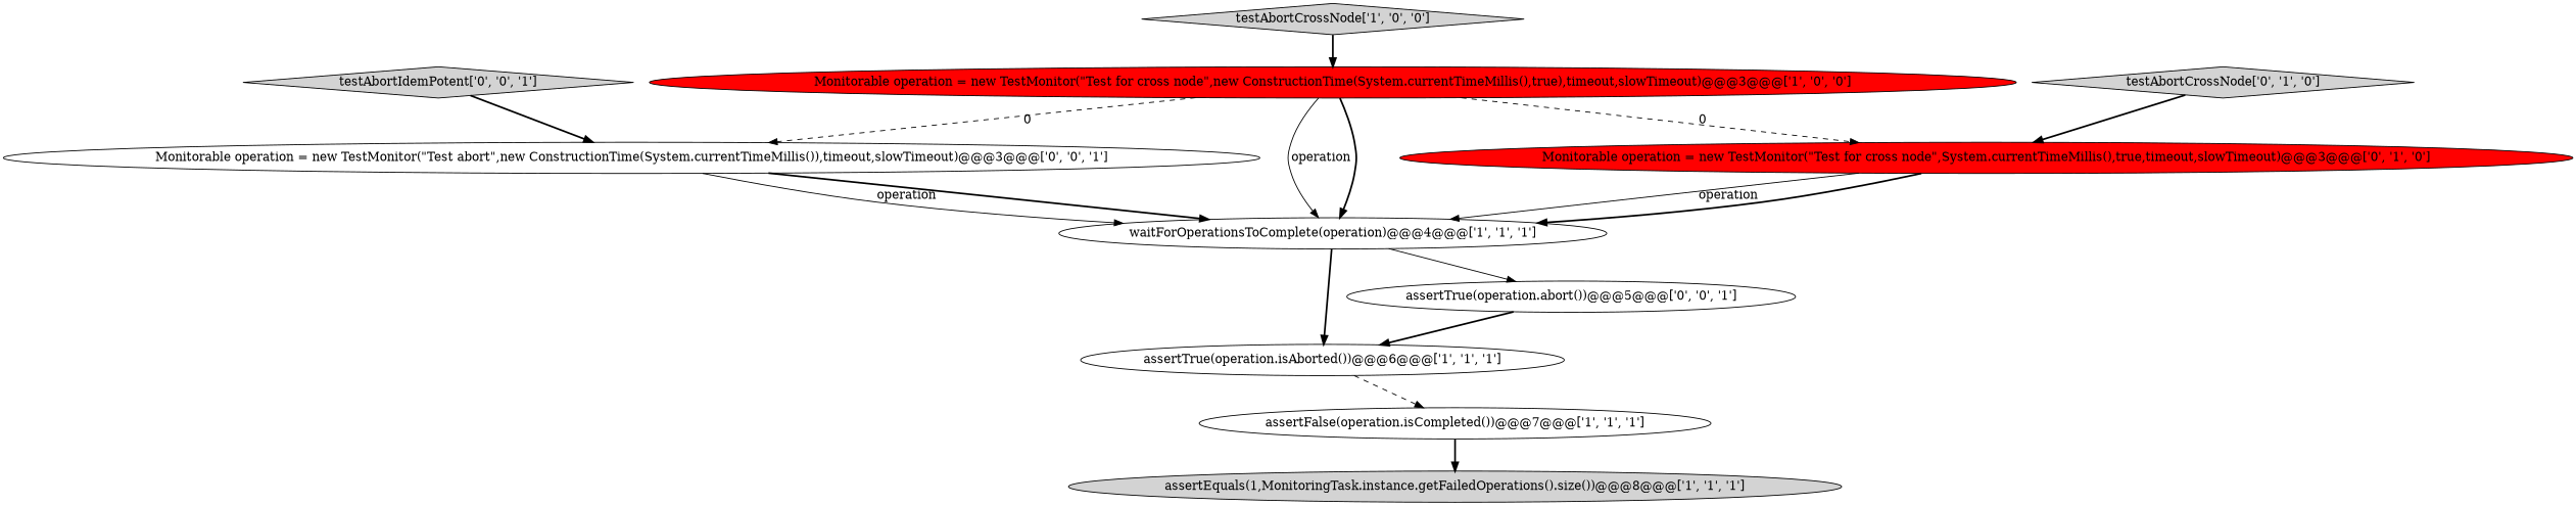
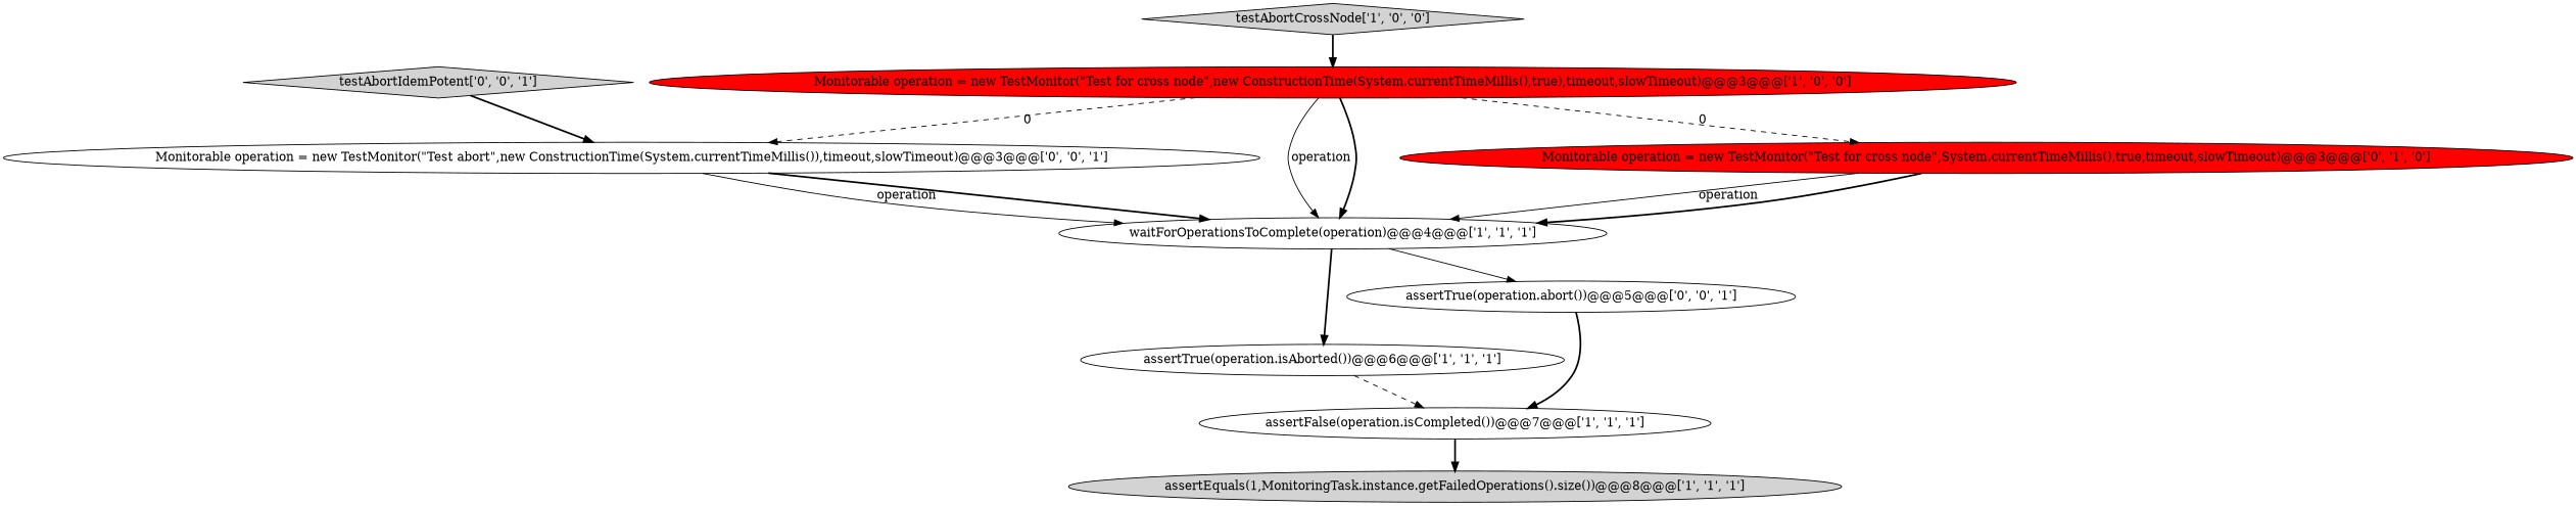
  digraph {
    node [fillcolor=white shape=ellipse style=filled]
    edge [style=bold]
    n1 [label="assertTrue(operation.isAborted())@@@6@@@['1', '1', '1']"]
    n2 [label="assertFalse(operation.isCompleted())@@@7@@@['1', '1', '1']"]
    n3 [fillcolor=lightgray label="assertEquals(1,MonitoringTask.instance.getFailedOperations().size())@@@8@@@['1', '1', '1']"]
    n4 [label="assertTrue(operation.abort())@@@5@@@['0', '0', '1']"]
    n5 [fillcolor=red label="Monitorable operation = new TestMonitor(\"Test for cross node\",new ConstructionTime(System.currentTimeMillis(),true),timeout,slowTimeout)@@@3@@@['1', '0', '0']"]
    n6 [label="Monitorable operation = new TestMonitor(\"Test abort\",new ConstructionTime(System.currentTimeMillis()),timeout,slowTimeout)@@@3@@@['0', '0', '1']"]
    n7 [label="waitForOperationsToComplete(operation)@@@4@@@['1', '1', '1']"]
    n8 [fillcolor=red label="Monitorable operation = new TestMonitor(\"Test for cross node\",System.currentTimeMillis(),true,timeout,slowTimeout)@@@3@@@['0', '1', '0']"]
-   n9 [fillcolor=lightgray label="testAbortCrossNode['0', '1', '0']" shape=diamond]
    n10 [fillcolor=lightgray label="testAbortIdemPotent['0', '0', '1']" shape=diamond]
    n11 [fillcolor=lightgray label="testAbortCrossNode['1', '0', '0']" shape=diamond]
    n1 -> n2 [style=dashed]
    n2 -> n3
-   n4 -> n1
+   n4 -> n2
    n5 -> n6 [label=0 style=dashed]
    n5 -> n7
    n5 -> n7 [label=operation style=solid]
    n5 -> n8 [label=0 style=dashed]
    n6 -> n7
    n6 -> n7 [label=operation style=solid]
    n7 -> n1
    n7 -> n4 [style=solid]
    n8 -> n7 [label=operation style=solid]
    n8 -> n7
-   n9 -> n8
    n10 -> n6
    n11 -> n5
  }
